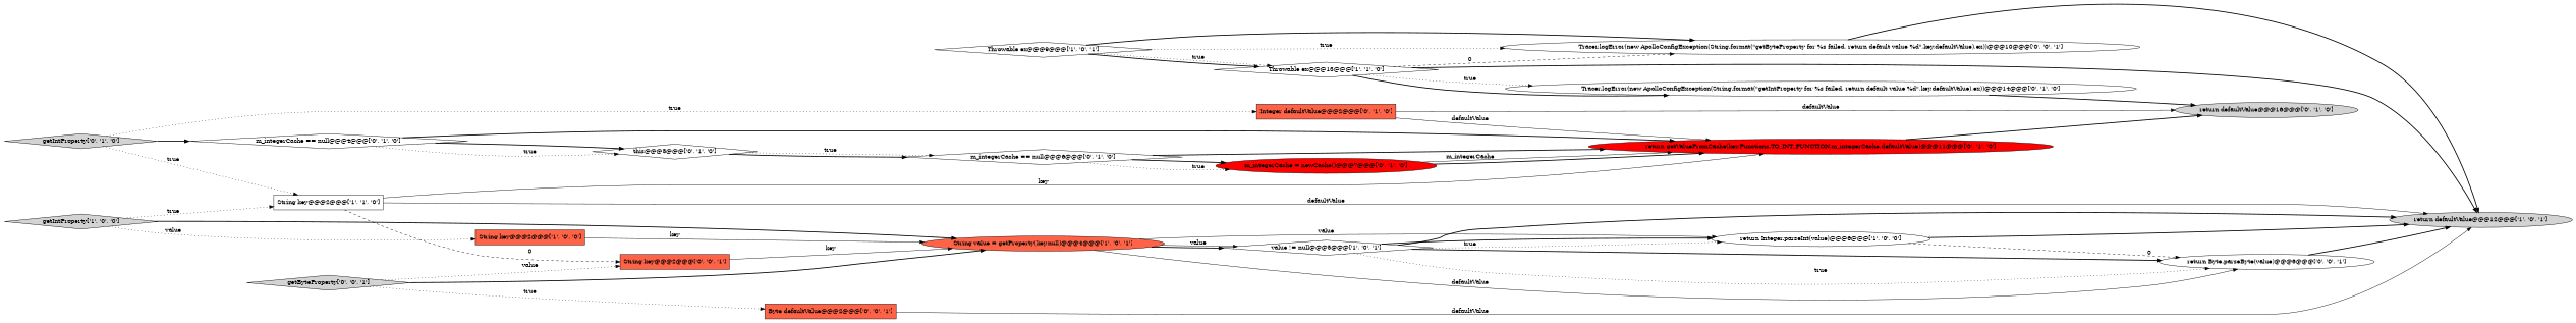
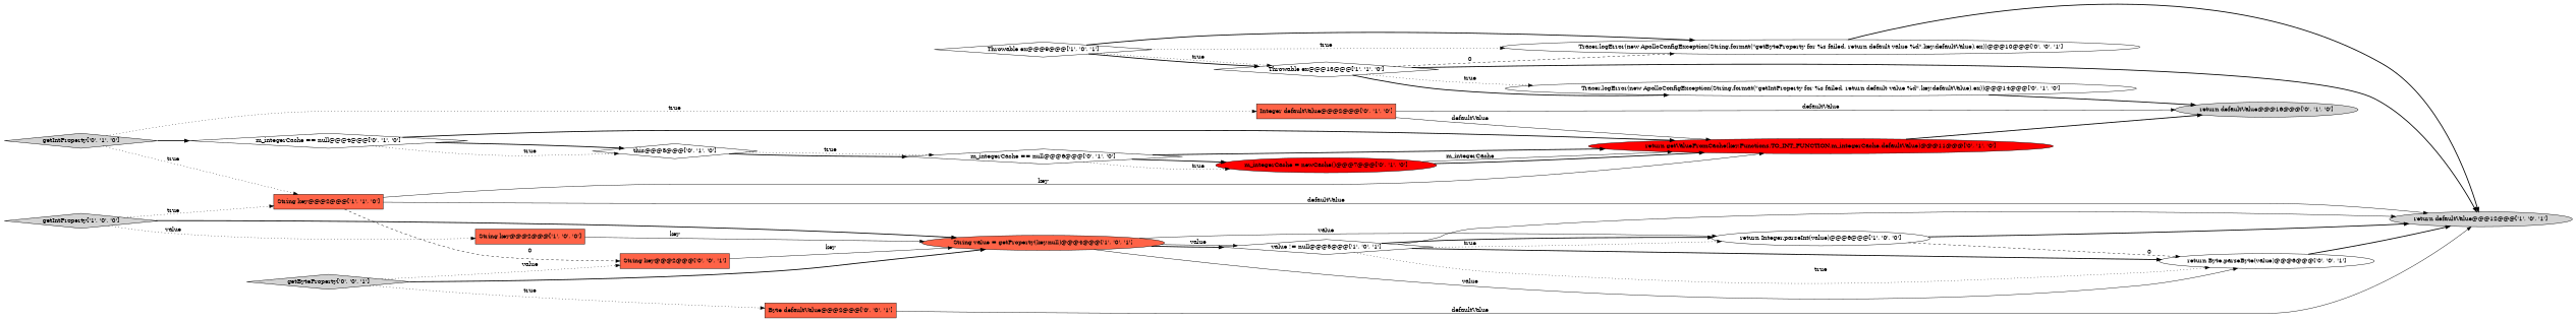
  digraph {
    rankdir=LR
    node [fillcolor=white shape=ellipse style=filled]
    edge [style=bold]
    n1 [label="return Byte.parseByte(value)@@@6@@@['0', '0', '1']"]
    n2 [fillcolor=lightgray label="return defaultValue@@@12@@@['1', '0', '1']"]
    n3 [label="Tracer.logError(new ApolloConfigException(String.format(\"getIntProperty for %s failed, return default value %d\",key,defaultValue),ex))@@@14@@@['0', '1', '0']"]
    n4 [fillcolor=lightgray label="return defaultValue@@@16@@@['0', '1', '0']"]
    n5 [label="value != null@@@5@@@['1', '0', '1']" shape=diamond]
    n6 [label="return Integer.parseInt(value)@@@6@@@['1', '0', '0']"]
    n7 [fillcolor=tomato label="String key@@@2@@@['0', '0', '1']" shape=box]
    n8 [fillcolor=tomato label="String value = getProperty(key,null)@@@4@@@['1', '0', '1']"]
-   n9 [label="String key@@@2@@@['1', '1', '0']" shape=box]
+   n9 [fillcolor=tomato label="String key@@@2@@@['1', '1', '0']" shape=box]
    n10 [fillcolor=red label="return getValueFromCache(key,Functions.TO_INT_FUNCTION,m_integerCache,defaultValue)@@@11@@@['0', '1', '0']"]
    n11 [label="m_integerCache == null@@@6@@@['0', '1', '0']" shape=diamond]
    n12 [fillcolor=red label="m_integerCache = newCache()@@@7@@@['0', '1', '0']"]
    n13 [label="this@@@5@@@['0', '1', '0']" shape=diamond]
    n14 [label="Tracer.logError(new ApolloConfigException(String.format(\"getByteProperty for %s failed, return default value %d\",key,defaultValue),ex))@@@10@@@['0', '0', '1']"]
    n15 [fillcolor=tomato label="Byte defaultValue@@@2@@@['0', '0', '1']" shape=box]
    n16 [label="Throwable ex@@@13@@@['1', '1', '0']" shape=diamond]
    n17 [fillcolor=lightgray label="getIntProperty['1', '0', '0']" shape=diamond]
    n18 [fillcolor=tomato label="String key@@@2@@@['1', '0', '0']" shape=box]
    n19 [fillcolor=lightgray label="getIntProperty['0', '1', '0']" shape=diamond]
    n20 [label="m_integerCache == null@@@4@@@['0', '1', '0']" shape=diamond]
    n21 [fillcolor=tomato label="Integer defaultValue@@@2@@@['0', '1', '0']" shape=box]
    n22 [label="Throwable ex@@@9@@@['1', '0', '1']" shape=diamond]
    n23 [fillcolor=lightgray label="getByteProperty['0', '0', '1']" shape=diamond]
    n1 -> n2
    n3 -> n4
    n5 -> n1 [label=true style=dotted]
    n5 -> n1
-   n5 -> n2
+   n5 -> n2 [style=solid]
    n5 -> n6 [label=true style=dotted]
    n5 -> n6
    n6 -> n1 [label=0 style=dashed]
    n6 -> n2
    n7 -> n8 [label=key style=solid]
-   n8 -> n1 [label=defaultValue style=solid]
+   n8 -> n1 [label=value style=solid]
    n8 -> n5 [label=value style=solid]
    n8 -> n5
    n8 -> n6 [label=value style=solid]
    n9 -> n2 [label=defaultValue style=solid]
    n9 -> n7 [label=0 style=dashed]
    n9 -> n10 [label=key style=solid]
    n10 -> n4
    n11 -> n10
    n11 -> n12
    n11 -> n12 [label=true style=dotted]
    n12 -> n10 [label=m_integerCache style=solid]
    n12 -> n10
    n13 -> n11 [label=true style=dotted]
    n13 -> n11
    n14 -> n2
    n15 -> n2 [label=defaultValue style=solid]
    n16 -> n2
    n16 -> n3
    n16 -> n3 [label=true style=dotted]
    n16 -> n14 [label=0 style=dashed]
    n17 -> n8
    n17 -> n9 [label=true style=dotted]
    n17 -> n18 [label=value style=dotted]
    n18 -> n8 [label=key style=solid]
    n19 -> n9 [label=true style=dotted]
    n19 -> n20
    n19 -> n21 [label=true style=dotted]
    n20 -> n10
    n20 -> n13
    n20 -> n13 [label=true style=dotted]
    n21 -> n4 [label=defaultValue style=solid]
    n21 -> n10 [label=defaultValue style=solid]
    n22 -> n14
    n22 -> n14 [label=true style=dotted]
    n22 -> n16 [label=true style=dotted]
    n22 -> n16
    n23 -> n7 [label=value style=dotted]
    n23 -> n8
    n23 -> n15 [label=true style=dotted]
  }
